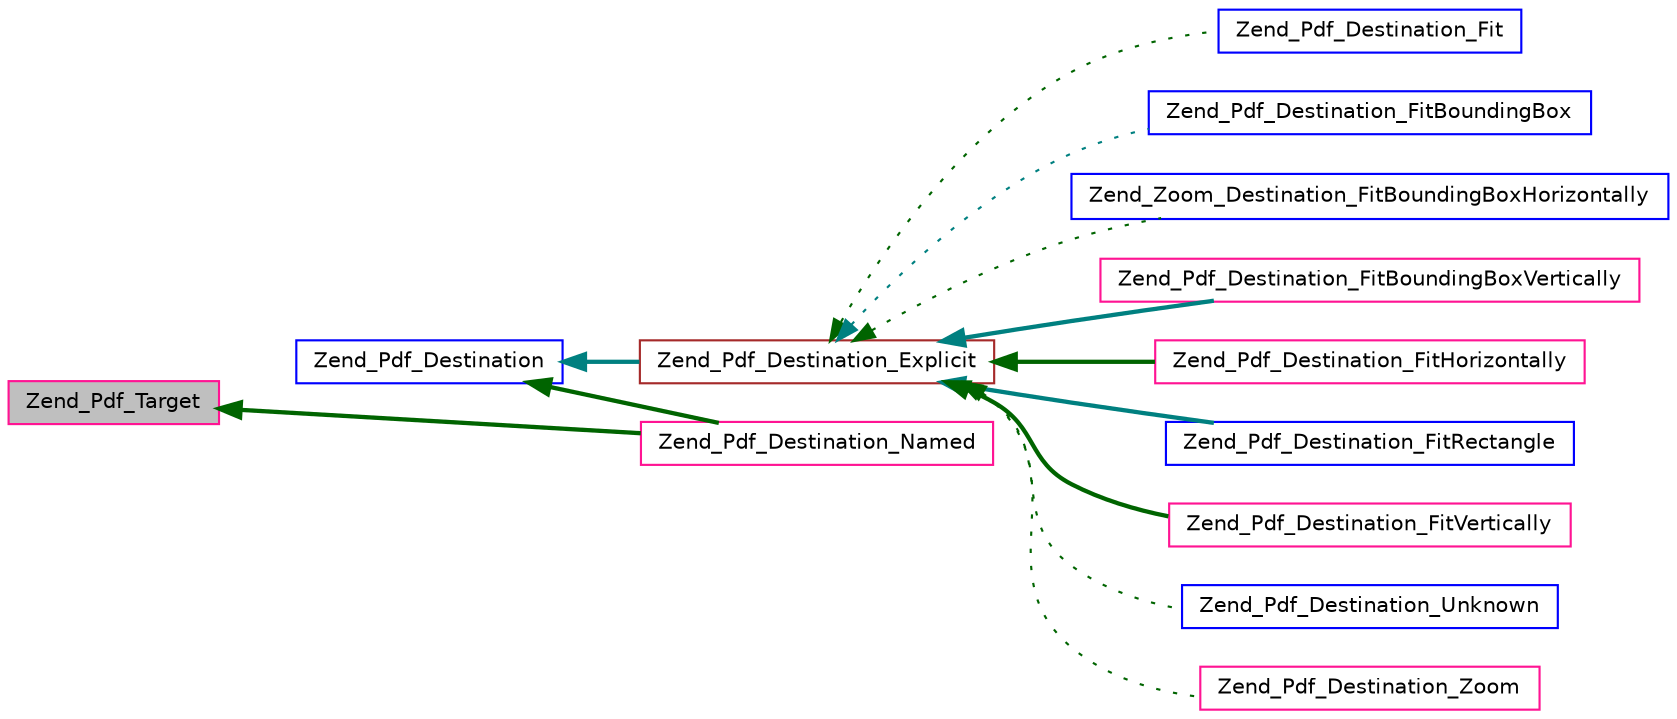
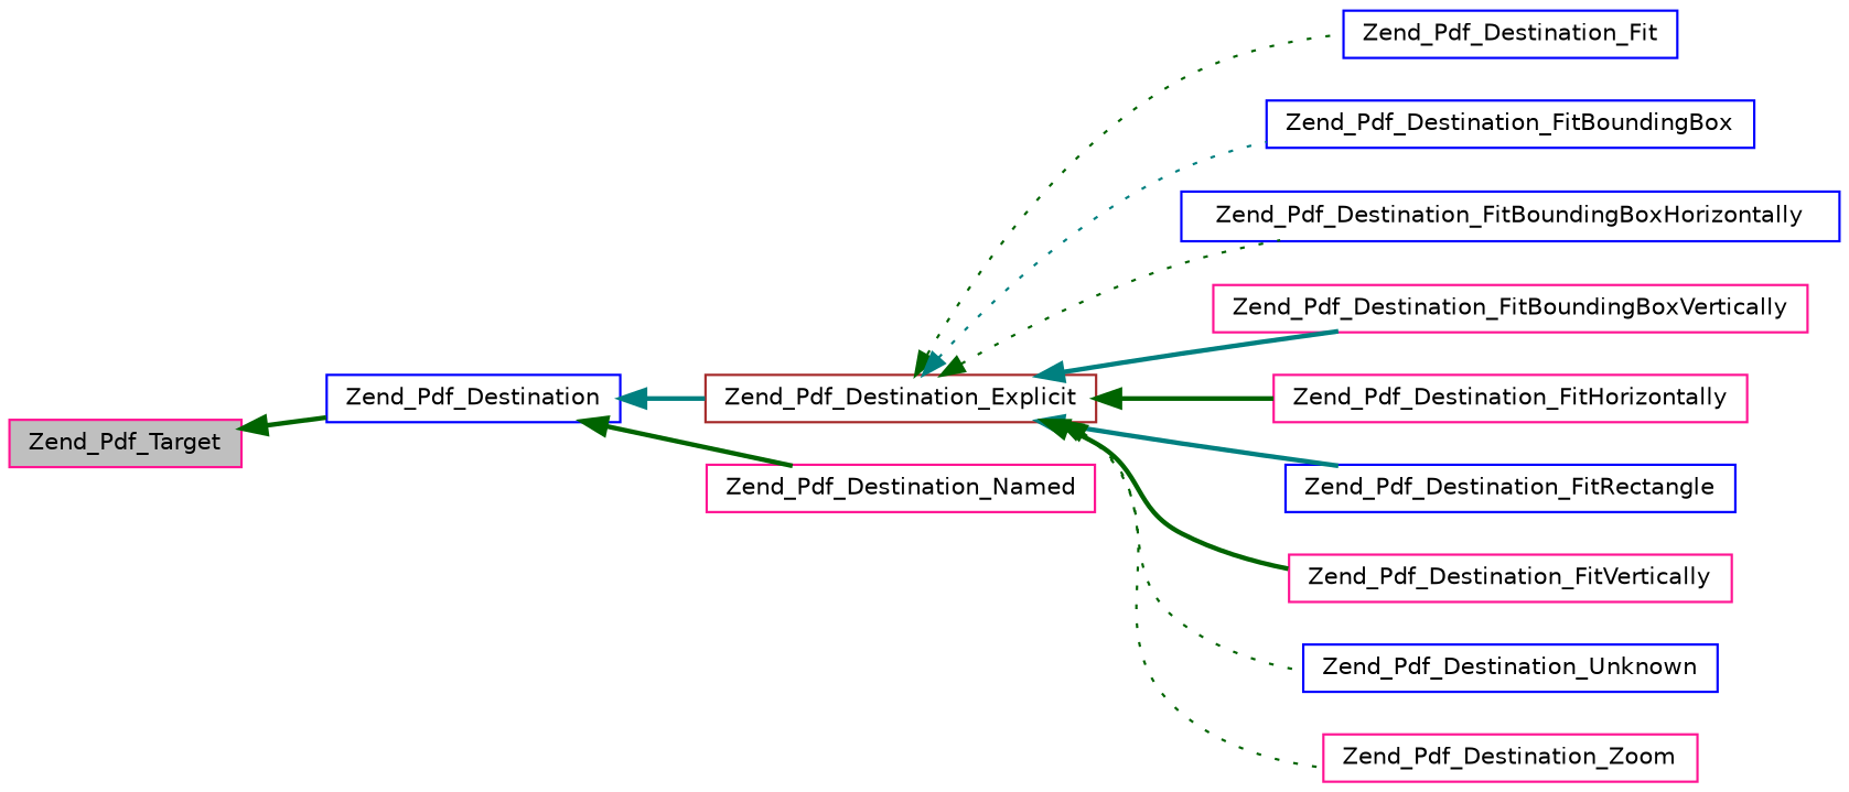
  digraph {
    rankdir=LR
    node [color=deeppink fillcolor=white fontname=Helvetica fontsize=10 shape=record style=filled]
    edge [color=darkgreen dir=back fontname=Helvetica fontsize=10 labelfontname=Helvetica labelfontsize=10 style=bold]
    n1 [fillcolor=grey75 fontcolor=black height=0.2 label=Zend_Pdf_Target width=0.4]
    n2 [color=blue height=0.2 label=Zend_Pdf_Destination width=0.4]
    n3 [color=brown height=0.2 label=Zend_Pdf_Destination_Explicit width=0.4]
    n4 [height=0.2 label=Zend_Pdf_Destination_Named width=0.4]
    n5 [color=blue height=0.2 label=Zend_Pdf_Destination_Fit width=0.4]
    n6 [color=blue height=0.2 label=Zend_Pdf_Destination_FitBoundingBox width=0.4]
-   n7 [color=blue height=0.2 label=Zend_Zoom_Destination_FitBoundingBoxHorizontally width=0.4]
+   n7 [color=blue height=0.2 label=Zend_Pdf_Destination_FitBoundingBoxHorizontally width=0.4]
    n8 [height=0.2 label=Zend_Pdf_Destination_FitBoundingBoxVertically width=0.4]
    n9 [height=0.2 label=Zend_Pdf_Destination_FitHorizontally width=0.4]
    n10 [color=blue height=0.2 label=Zend_Pdf_Destination_FitRectangle width=0.4]
    n11 [height=0.2 label=Zend_Pdf_Destination_FitVertically width=0.4]
    n12 [color=blue height=0.2 label=Zend_Pdf_Destination_Unknown width=0.4]
    n13 [height=0.2 label=Zend_Pdf_Destination_Zoom width=0.4]
-   n1 -> n4
+   n1 -> n2
    n2 -> n3 [color=teal]
    n2 -> n4
    n3 -> n5 [style=dotted]
    n3 -> n6 [color=teal style=dotted]
    n3 -> n7 [style=dotted]
    n3 -> n8 [color=teal]
    n3 -> n9
    n3 -> n10 [color=teal]
    n3 -> n11
    n3 -> n12 [style=dotted]
    n3 -> n13 [style=dotted]
  }
